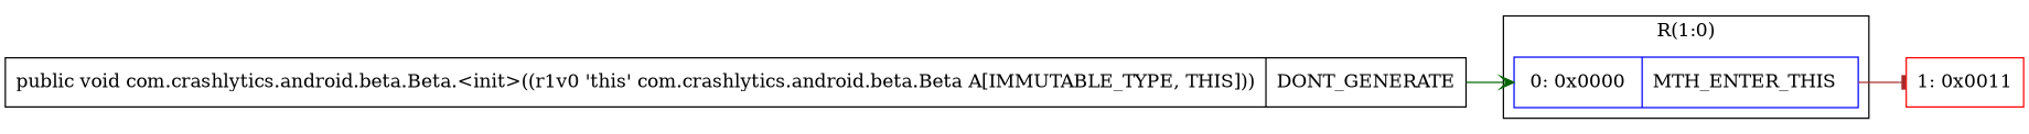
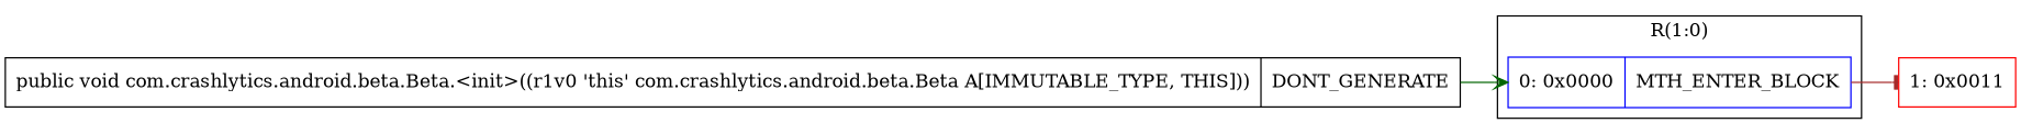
  digraph {
    rankdir=LR
    node [shape=record]
-   n1 [color=blue label="{0\:\ 0x0000|MTH_ENTER_THIS\l}"]
+   n1 [color=blue label="{0\:\ 0x0000|MTH_ENTER_BLOCK\l}"]
    n2 [color=red label="{1\:\ 0x0011}"]
    n3 [label="{public void com.crashlytics.android.beta.Beta.\<init\>((r1v0 'this' com.crashlytics.android.beta.Beta A[IMMUTABLE_TYPE, THIS]))  | DONT_GENERATE\l}"]
    subgraph cluster_1 {
      label="R(1:0)"
      n1
    }
    n1 -> n2 [color=brown arrowhead=tee]
    n3 -> n1 [color=darkgreen arrowhead=vee]
  }
